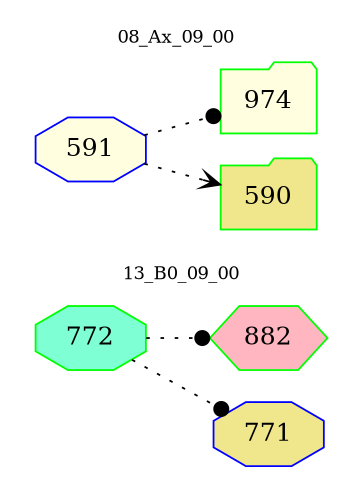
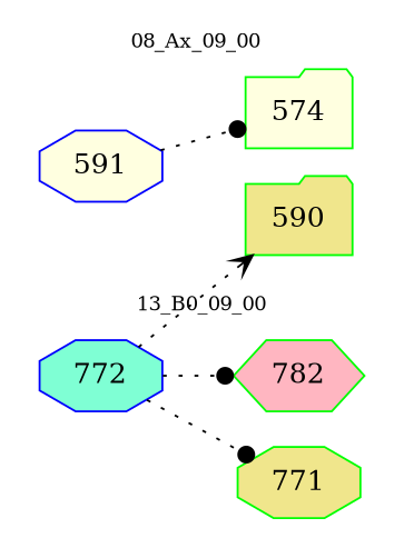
  digraph {
    rankdir=LR
    node [color=green fillcolor=lightyellow shape=octagon style=filled]
    edge [arrowhead=dot color=black style=dotted]
    n1 [color=blue label=591]
-   n2 [label=974 shape=folder]
+   n2 [label=574 shape=folder]
    n3 [fillcolor=khaki label=590 shape=folder]
-   n4 [fillcolor=aquamarine label=772]
-   n5 [color=blue fillcolor=khaki label=771]
-   n6 [fillcolor=lightpink label=882 shape=hexagon]
+   n4 [color=blue fillcolor=aquamarine label=772]
+   n5 [fillcolor=khaki label=771]
+   n6 [fillcolor=lightpink label=782 shape=hexagon]
    subgraph cluster_1 {
      color=white
      fontsize=10
      label="08_Ax_09_00"
      n1
      n2
      n3
    }
    subgraph cluster_2 {
      color=white
      fontsize=10
      label="13_B0_09_00"
      n4
      n5
      n6
    }
    n1 -> n2
-   n1 -> n3 [arrowhead=vee]
+   n4 -> n3 [arrowhead=vee]
    n4 -> n5
    n4 -> n6
  }
